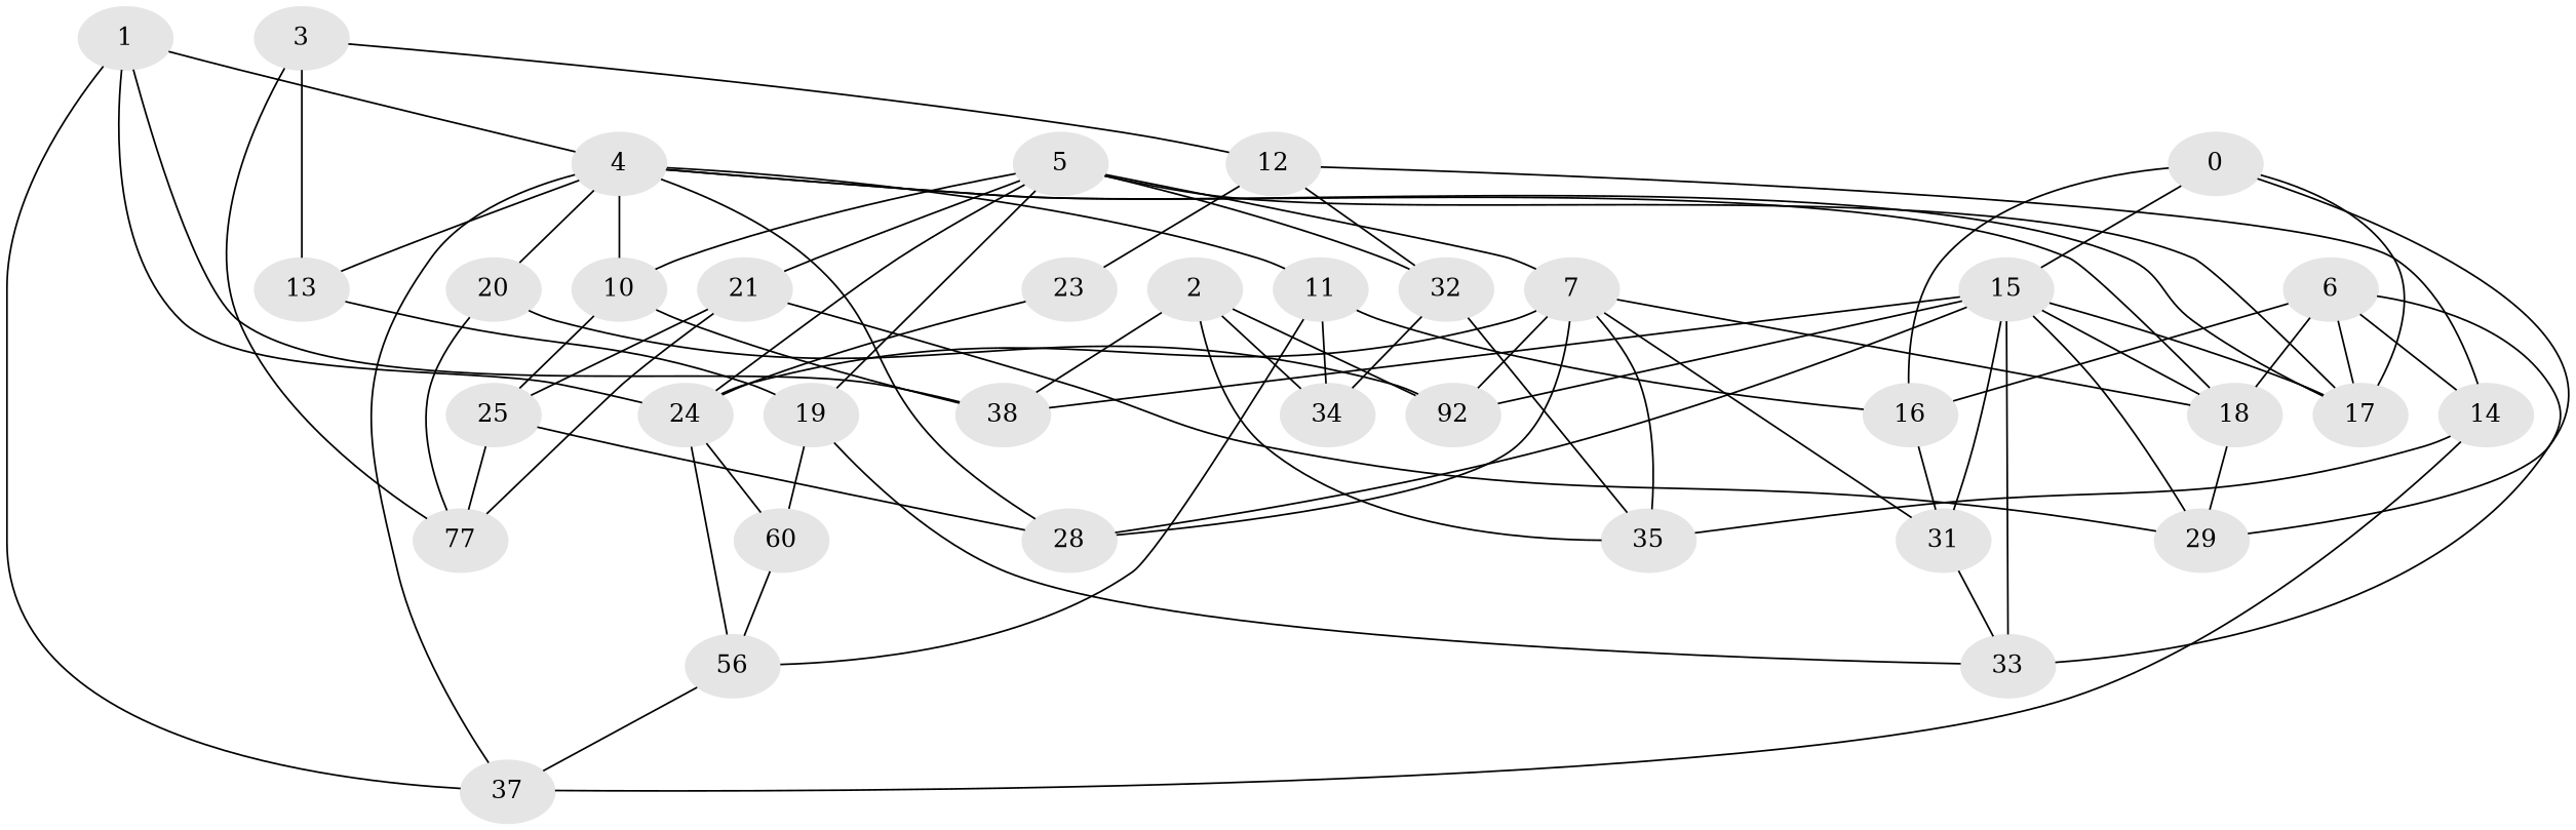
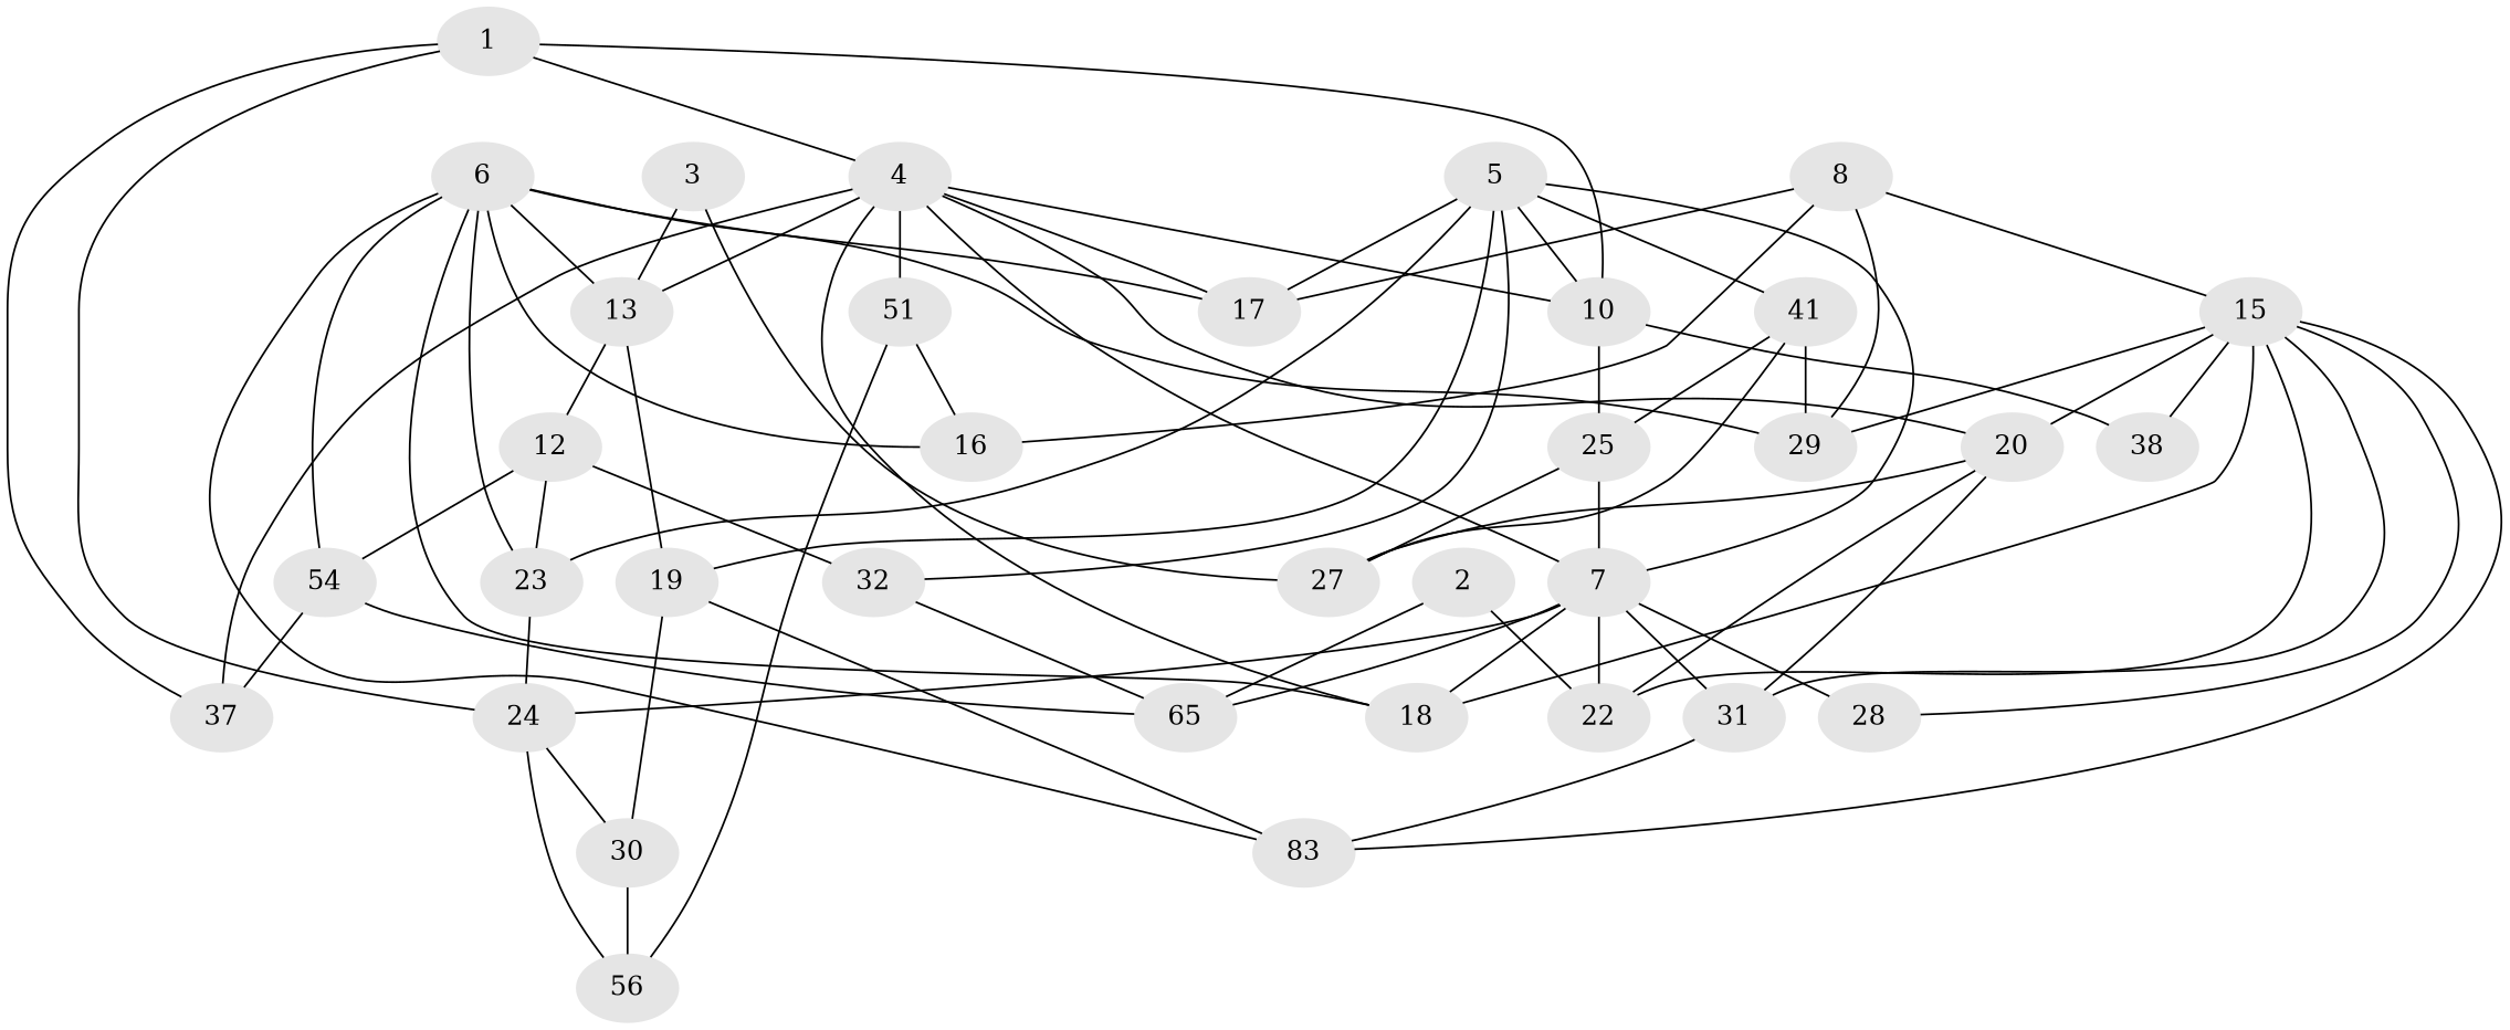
  graph {
    node [color=gray90 style=filled]
    edge [weight=1.0]
    1
    4
    24
    37
    38
    13
    10
-   11
+   11 [label=51]
    17
    18
    20
    28
    n13 [label=56]
-   30 [label=60]
+   30
    2
-   22 [label=92]
-   34
-   35
+   22
+   35 [label=65]
    3
    12
-   27 [label=77]
+   27
    23
    32
-   14
+   14 [label=54]
    19
    25
    16
    5
    7
-   21
+   21 [label=41]
    31
-   33
+   33 [label=83]
    29
    6
-   8 [label=0]
+   8
    15
    1 -- 4
    1 -- 24
    1 -- 37
-   1 -- 38
+   1 -- 10
    4 -- 37
    4 -- 13
    4 -- 10
    4 -- 11
    4 -- 17
    4 -- 18
    4 -- 20
-   4 -- 28
+   4 -- 7
    24 -- n13
    24 -- 30
    13 -- 19
    10 -- 38
    10 -- 25
    11 -- n13
-   11 -- 34
    11 -- 16
    20 -- 22
    20 -- 27
-   n13 -- 37
    30 -- n13
-   2 -- 38
    2 -- 22
-   2 -- 34
    2 -- 35
    3 -- 13
-   3 -- 12
+   13 -- 12
    3 -- 27
    12 -- 23
    12 -- 32
    12 -- 14
    23 -- 24
-   32 -- 34
    32 -- 35
    14 -- 37
    14 -- 35
    19 -- 30
    19 -- 33
-   25 -- 28
+   25 -- 7
    25 -- 27
-   16 -- 31
+   20 -- 31
    5 -- 10
    5 -- 17
-   5 -- 24
+   5 -- 23
    5 -- 32
    5 -- 19
    5 -- 7 [weight=2.0]
    5 -- 21
    7 -- 24 [weight=4.0]
    7 -- 18
    7 -- 28 [weight=2.0]
    7 -- 22
    7 -- 35
    7 -- 31
    21 -- 27
    21 -- 25
    21 -- 29
    31 -- 33
+   6 -- 13
    6 -- 17
    6 -- 18 [weight=2.0]
+   6 -- 23
    6 -- 14
    6 -- 16
    6 -- 33
-   18 -- 29 [weight=2.0]
+   6 -- 29 [weight=2.0]
    8 -- 17
    8 -- 16
    8 -- 29
    8 -- 15
    15 -- 38
    15 -- 18 [weight=2.0]
-   15 -- 17
+   15 -- 20
    15 -- 28
    15 -- 22
    15 -- 31
    15 -- 33
    15 -- 29 [weight=2.0]
  }
